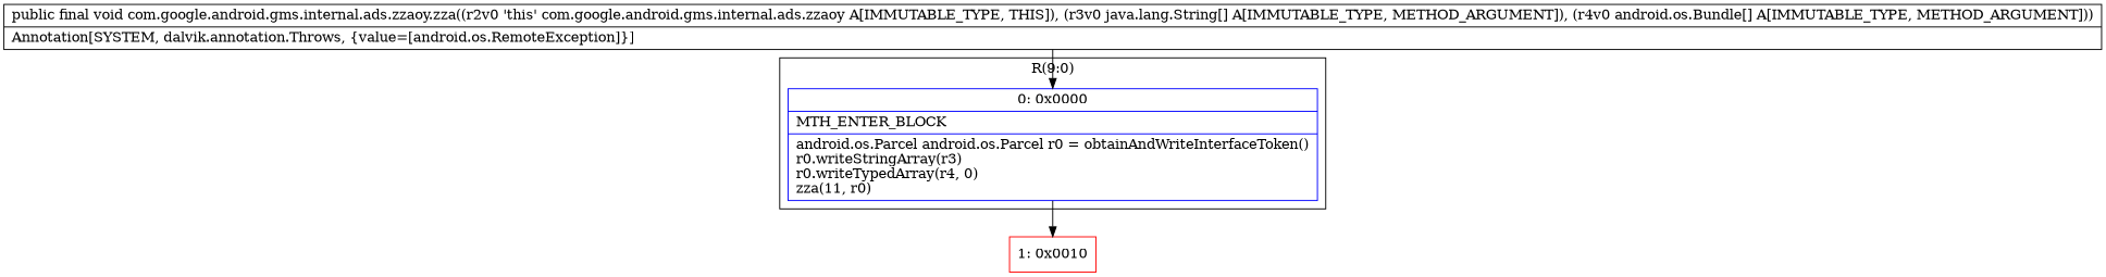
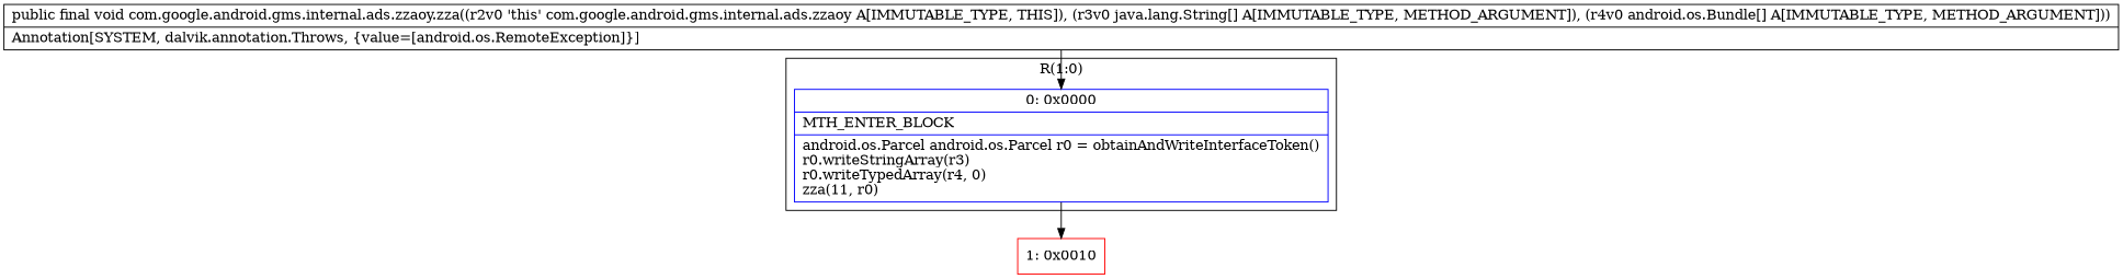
  digraph {
    node [shape=record]
    n1 [color=blue label="{0\:\ 0x0000|MTH_ENTER_BLOCK\l|android.os.Parcel android.os.Parcel r0 = obtainAndWriteInterfaceToken()\lr0.writeStringArray(r3)\lr0.writeTypedArray(r4, 0)\lzza(11, r0)\l}"]
    n2 [color=red label="{1\:\ 0x0010}"]
    n3 [label="{public final void com.google.android.gms.internal.ads.zzaoy.zza((r2v0 'this' com.google.android.gms.internal.ads.zzaoy A[IMMUTABLE_TYPE, THIS]), (r3v0 java.lang.String[] A[IMMUTABLE_TYPE, METHOD_ARGUMENT]), (r4v0 android.os.Bundle[] A[IMMUTABLE_TYPE, METHOD_ARGUMENT]))  | Annotation[SYSTEM, dalvik.annotation.Throws, \{value=[android.os.RemoteException]\}]\l}"]
    subgraph cluster_1 {
-     label="R(9:0)"
+     label="R(1:0)"
      n1
    }
    n1 -> n2
    n3 -> n1
  }
